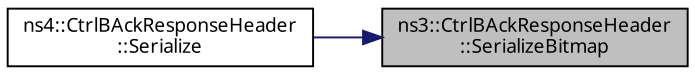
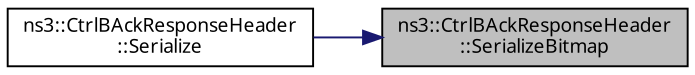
  digraph {
    rankdir=RL
    fontname="Noto Sans"
    node [color=black fontname="Noto Sans" fontsize=10 shape=record style=filled]
    n1 [fillcolor=grey75 fontcolor=black height=0.2 label="ns3::CtrlBAckResponseHeader\l::SerializeBitmap" width=0.4]
-   n2 [fillcolor=white height=0.2 label="ns4::CtrlBAckResponseHeader\l::Serialize" width=0.4]
+   n2 [fillcolor=white height=0.2 label="ns3::CtrlBAckResponseHeader\l::Serialize" width=0.4]
    n1 -> n2 [color=midnightblue dir=back fontname="Noto Sans" fontsize=10 labelfontname=Helvetica labelfontsize=10 style=solid]
  }
